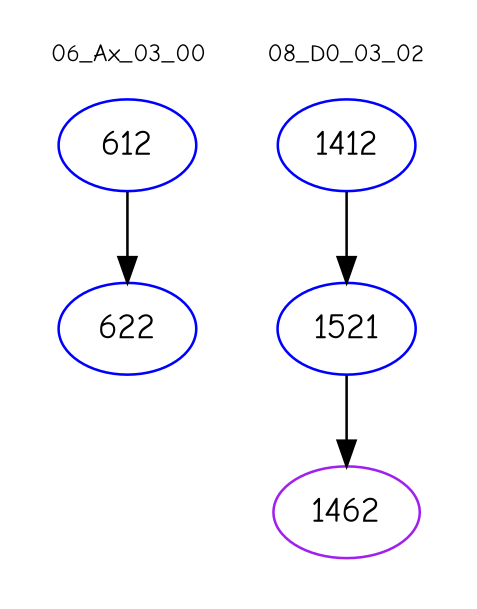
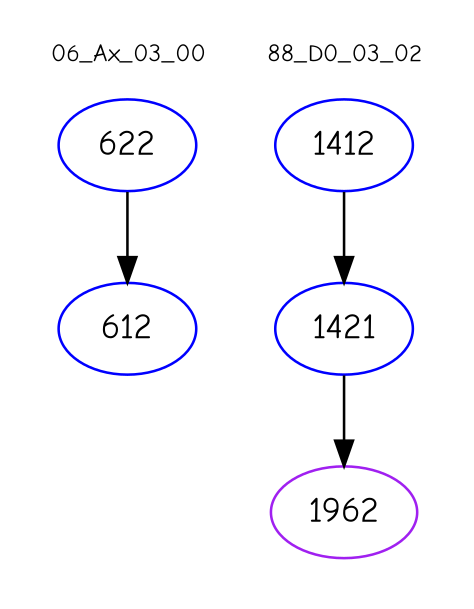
  digraph {
    fontname="Comic Neue"
    node [color=blue fontname="Comic Neue"]
    edge [color=black fontname="Comic Neue"]
    n1 [label=612]
    n2 [label=622]
    n3 [label=1412]
-   n4 [label=1521]
-   n5 [color=purple label=1462]
+   n4 [label=1421]
+   n5 [color=purple label=1962]
    subgraph cluster_1 {
      color=white
      fontsize=10
      label="06_Ax_03_00"
      n1
      n2
    }
    subgraph cluster_2 {
      color=white
      fontsize=10
-     label="08_D0_03_02"
+     label="88_D0_03_02"
      n3
      n4
      n5
    }
-   n1 -> n2
+   n2 -> n1
    n3 -> n4
    n4 -> n5
  }
